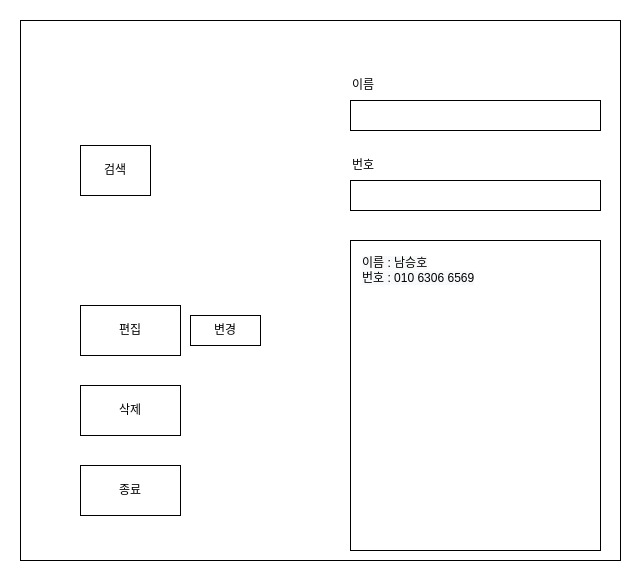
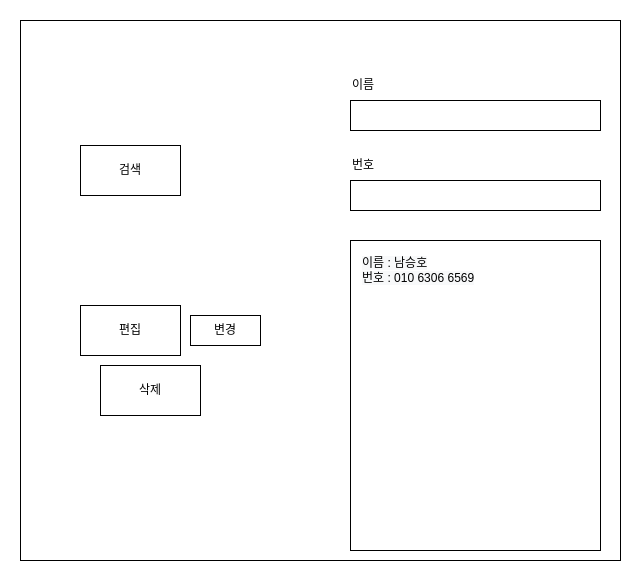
  <mxCell id="0" />
  <mxCell id="1" parent="0" />
  <mxCell id="2" value="" style="rounded=0;whiteSpace=wrap;html=1;" vertex="1" parent="1"><mxGeometry x="20" y="20" width="600" height="540" as="geometry" /></mxCell>
  <mxCell id="3" value="&lt;p style=&quot;line-height: 170%&quot;&gt;&lt;br&gt;&lt;/p&gt;" style="rounded=0;whiteSpace=wrap;html=1;align=left;" vertex="1" parent="1"><mxGeometry x="350" y="240" width="250" height="310" as="geometry" /></mxCell>
  <mxCell id="4" value="&#10;&#10;&lt;span style=&quot;color: rgb(0, 0, 0); font-family: helvetica; font-size: 12px; font-style: normal; font-weight: 400; letter-spacing: normal; text-indent: 0px; text-transform: none; word-spacing: 0px; background-color: rgb(248, 249, 250); display: inline; float: none;&quot;&gt;이름 : 남승호&lt;/span&gt;&lt;br style=&quot;color: rgb(0, 0, 0); font-family: helvetica; font-size: 12px; font-style: normal; font-weight: 400; letter-spacing: normal; text-indent: 0px; text-transform: none; word-spacing: 0px; background-color: rgb(248, 249, 250);&quot;&gt;&lt;span style=&quot;color: rgb(0, 0, 0); font-family: helvetica; font-size: 12px; font-style: normal; font-weight: 400; letter-spacing: normal; text-indent: 0px; text-transform: none; word-spacing: 0px; background-color: rgb(248, 249, 250); display: inline; float: none;&quot;&gt;번호 : 010 6306 6569&lt;/span&gt;&#10;&#10;" style="text;html=1;strokeColor=none;fillColor=none;align=left;verticalAlign=middle;whiteSpace=wrap;rounded=0;" vertex="1" parent="1"><mxGeometry x="360" y="230" width="170" height="80" as="geometry" /></mxCell>
  <mxCell id="5" value="" style="rounded=0;whiteSpace=wrap;html=1;align=left;" vertex="1" parent="1"><mxGeometry x="350" y="180" width="250" height="30" as="geometry" /></mxCell>
  <mxCell id="6" value="" style="rounded=0;whiteSpace=wrap;html=1;align=left;" vertex="1" parent="1"><mxGeometry x="350" y="100" width="250" height="30" as="geometry" /></mxCell>
  <mxCell id="7" value="이름" style="text;html=1;strokeColor=none;fillColor=none;align=left;verticalAlign=middle;whiteSpace=wrap;rounded=0;" vertex="1" parent="1"><mxGeometry x="350" y="70" width="60" height="30" as="geometry" /></mxCell>
  <mxCell id="8" value="번호" style="text;html=1;strokeColor=none;fillColor=none;align=left;verticalAlign=middle;whiteSpace=wrap;rounded=0;" vertex="1" parent="1"><mxGeometry x="350" y="150" width="60" height="30" as="geometry" /></mxCell>
- <mxCell id="9" value="검색" style="rounded=0;whiteSpace=wrap;html=1;align=center;" vertex="1" parent="1"><mxGeometry x="80" y="145" width="70" height="50" as="geometry" /></mxCell>
+ <mxCell id="9" value="검색" style="rounded=0;whiteSpace=wrap;html=1;align=center;" vertex="1" parent="1"><mxGeometry x="80" y="145" width="100" height="50" as="geometry" /></mxCell>
  <mxCell id="10" value="편집" style="rounded=0;whiteSpace=wrap;html=1;align=center;" vertex="1" parent="1"><mxGeometry x="80" y="305" width="100" height="50" as="geometry" /></mxCell>
- <mxCell id="11" value="삭제" style="rounded=0;whiteSpace=wrap;html=1;align=center;" vertex="1" parent="1"><mxGeometry x="80" y="385" width="100" height="50" as="geometry" /></mxCell>
- <mxCell id="12" value="종료" style="rounded=0;whiteSpace=wrap;html=1;align=center;" vertex="1" parent="1"><mxGeometry x="80" y="465" width="100" height="50" as="geometry" /></mxCell>
+ <mxCell id="11" value="삭제" style="rounded=0;whiteSpace=wrap;html=1;align=center;" vertex="1" parent="1"><mxGeometry x="100" y="365" width="100" height="50" as="geometry" /></mxCell>
  <mxCell id="13" value="변경" style="rounded=0;whiteSpace=wrap;html=1;align=center;" vertex="1" parent="1"><mxGeometry x="190" y="315" width="70" height="30" as="geometry" /></mxCell>
